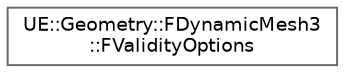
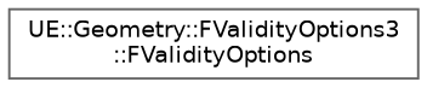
  digraph {
    rankdir=TB
    fontname="DejaVu Sans"
-   n1 [color=grey40 fillcolor=white fontname="DejaVu Sans" fontsize=10 height=0.2 label="UE::Geometry::FDynamicMesh3\l::FValidityOptions" shape=box style=filled width=0.4]
+   n1 [color=grey40 fillcolor=white fontname="DejaVu Sans" fontsize=10 height=0.2 label="UE::Geometry::FValidityOptions3\l::FValidityOptions" shape=box style=filled width=0.4]
  }
